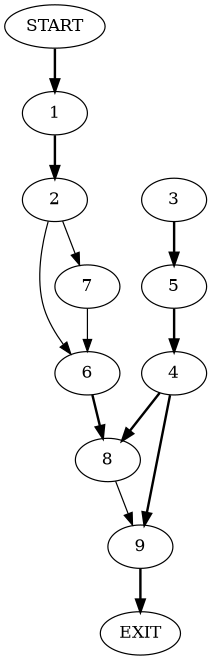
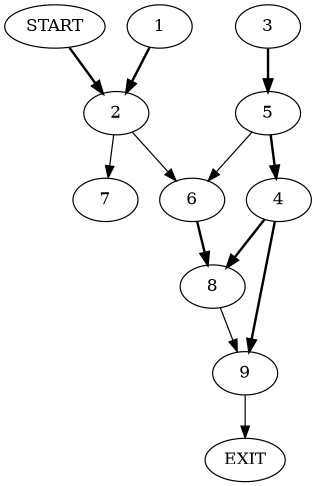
  digraph {
    edge [style=bold]
    n1 [label=START]
    1
    2
    n4 [label=EXIT]
    6
    7
    3
    5
    8
    4
    9
-   n1 -> 1
+   n1 -> 2
    1 -> 2
    2 -> 6 [style=solid]
    2 -> 7 [style=solid]
    6 -> 8
-   7 -> 6 [style=solid]
+   5 -> 6 [style=solid]
    3 -> 5
    5 -> 4
    8 -> 9 [style=solid]
    4 -> 8
    4 -> 9
-   9 -> n4
+   9 -> n4 [style=solid]
  }
